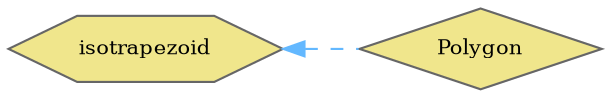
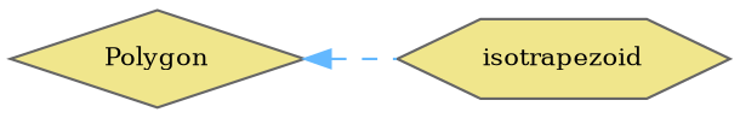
  digraph {
    rankdir=LR
    fontname="DejaVu Serif"
    node [color=gray40 fillcolor=khaki fontname="DejaVu Serif" fontsize=10 style=filled]
    n1 [fontcolor=black height=0.2 label=isotrapezoid shape=hexagon width=0.4]
    n2 [height=0.2 label=Polygon shape=diamond width=0.4]
-   n1 -> n2 [color=steelblue1 dir=back fontname="DejaVu Serif" fontsize=10 labelfontname=Helvetica labelfontsize=10 style=dashed]
+   n2 -> n1 [color=steelblue1 dir=back fontname="DejaVu Serif" fontsize=10 labelfontname=Helvetica labelfontsize=10 style=dashed]
  }
